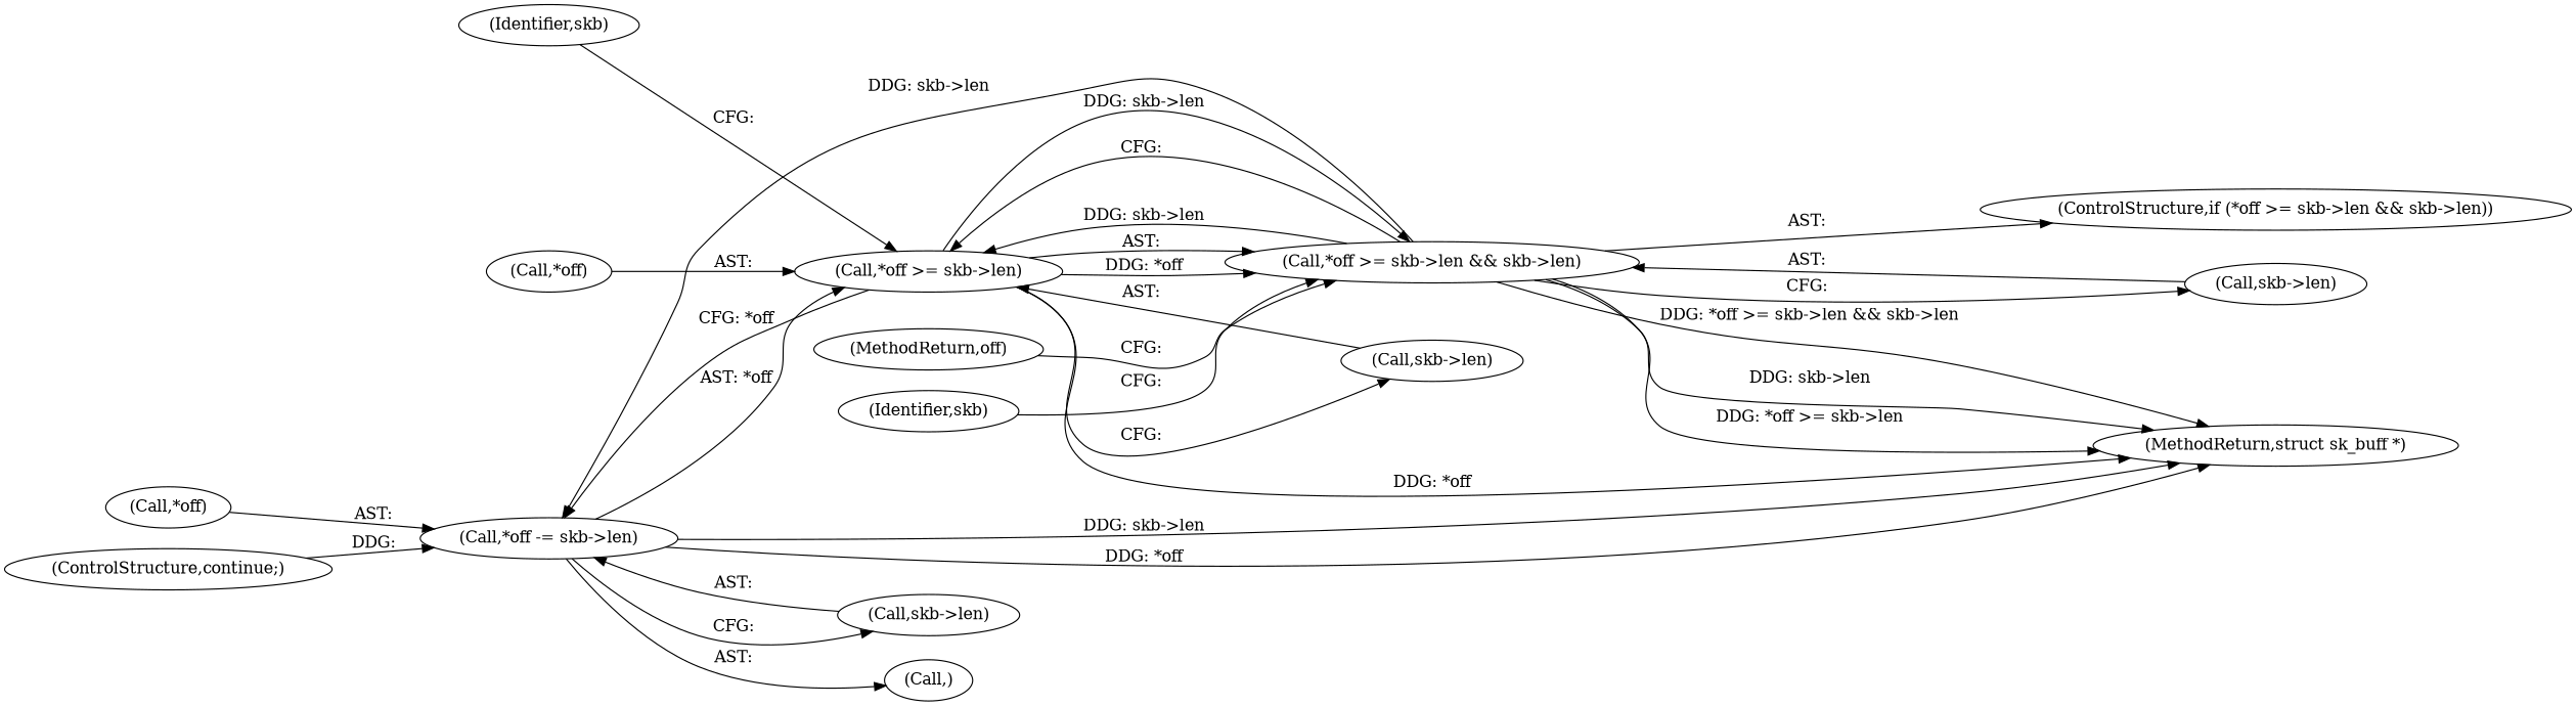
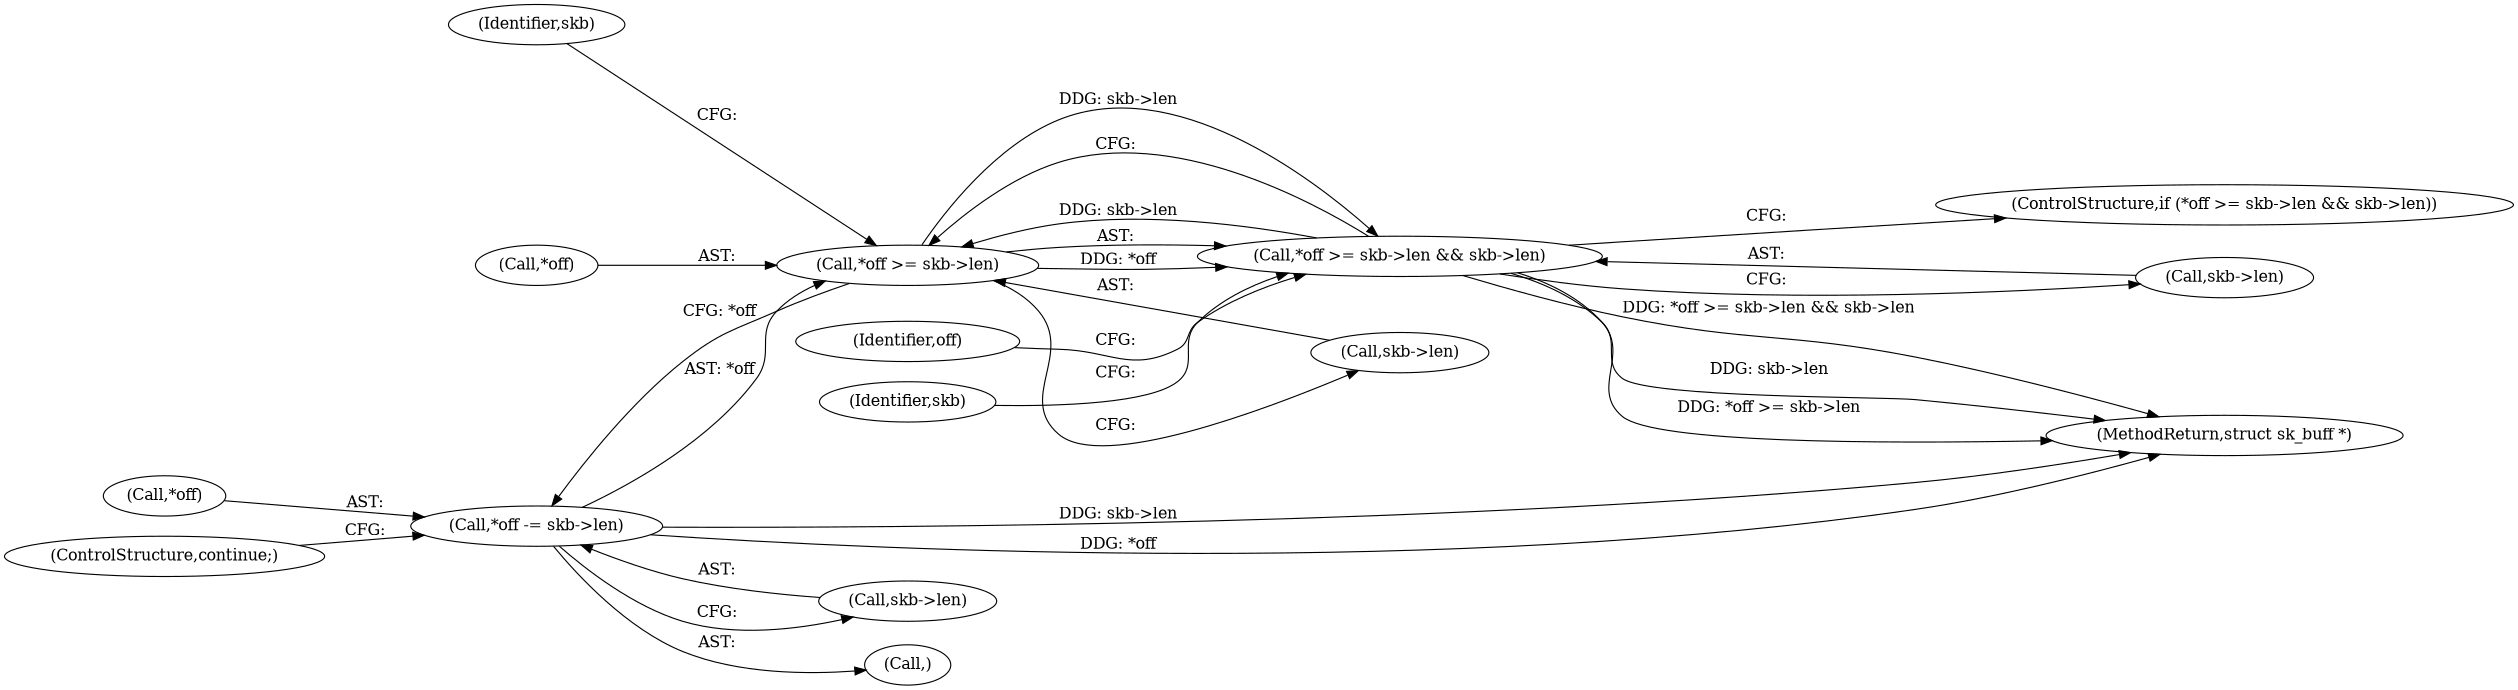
  digraph {
    rankdir=LR
    n1 [label="(Call,*off -= skb->len)"]
    n2 [label="(Call,*off >= skb->len)"]
    n3 [label="(Call,)"]
    n4 [label="(MethodReturn,struct sk_buff *)"]
    n5 [label="(Call,skb->len)"]
    n6 [label="(Call,*off >= skb->len && skb->len)"]
    n7 [label="(Call,skb->len)"]
    n8 [label="(ControlStructure,if (*off >= skb->len && skb->len))"]
    n9 [label="(Call,skb->len)"]
    n10 [label="(Call,*off)"]
    n11 [label="(Identifier,skb)"]
    n12 [label="(ControlStructure,continue;)"]
    n13 [label="(Call,*off)"]
-   n14 [label="(MethodReturn,off)"]
+   n14 [label="(Identifier,off)"]
    n15 [label="(Identifier,skb)"]
    n1 -> n2 [label="AST: *off"]
    n1 -> n3 [label="AST: "]
    n1 -> n4 [label="DDG: skb->len"]
    n1 -> n4 [label="DDG: *off"]
    n1 -> n5 [label="CFG: "]
    n2 -> n1 [label="CFG: *off"]
-   n2 -> n4 [label="DDG: *off"]
    n2 -> n6 [label="AST: "]
    n2 -> n6 [label="DDG: *off"]
    n2 -> n6 [label="DDG: skb->len"]
    n2 -> n7 [label="CFG: "]
    n5 -> n1 [label="AST: "]
-   n6 -> n1 [label="DDG: skb->len"]
    n6 -> n2 [label="CFG: "]
    n6 -> n2 [label="DDG: skb->len"]
    n6 -> n4 [label="DDG: *off >= skb->len"]
    n6 -> n4 [label="DDG: *off >= skb->len && skb->len"]
    n6 -> n4 [label="DDG: skb->len"]
-   n6 -> n8 [label="AST: "]
+   n6 -> n8 [label="CFG: "]
    n6 -> n9 [label="CFG: "]
    n7 -> n2 [label="AST: "]
    n9 -> n6 [label="AST: "]
    n10 -> n1 [label="AST: "]
    n11 -> n2 [label="CFG: "]
-   n12 -> n1 [label="DDG: "]
+   n12 -> n1 [label="CFG: "]
    n13 -> n2 [label="AST: "]
    n14 -> n6 [label="CFG: "]
    n15 -> n6 [label="CFG: "]
  }
